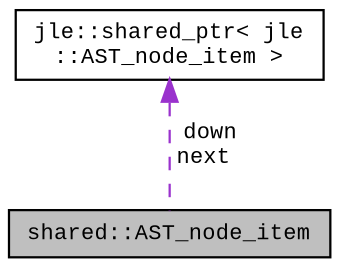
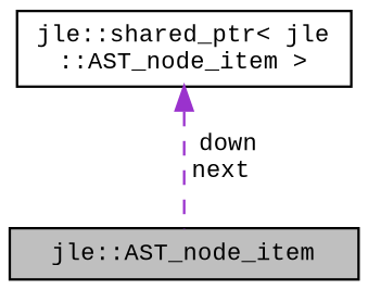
  digraph {
    fontname="Liberation Mono"
    node [color=black fontname="Liberation Mono" fontsize=10 shape=record style=filled]
-   n1 [fillcolor=grey75 fontcolor=black height=0.2 label="shared::AST_node_item" width=0.4]
+   n1 [fillcolor=grey75 fontcolor=black height=0.2 label="jle::AST_node_item" width=0.4]
    n2 [fillcolor=white height=0.2 label="jle::shared_ptr\< jle\l::AST_node_item \>" width=0.4]
    n2 -> n1 [color=darkorchid3 dir=back fontname="Liberation Mono" fontsize=10 label=" down\nnext" labelfontname=Helvetica labelfontsize=10 style=dashed]
  }
